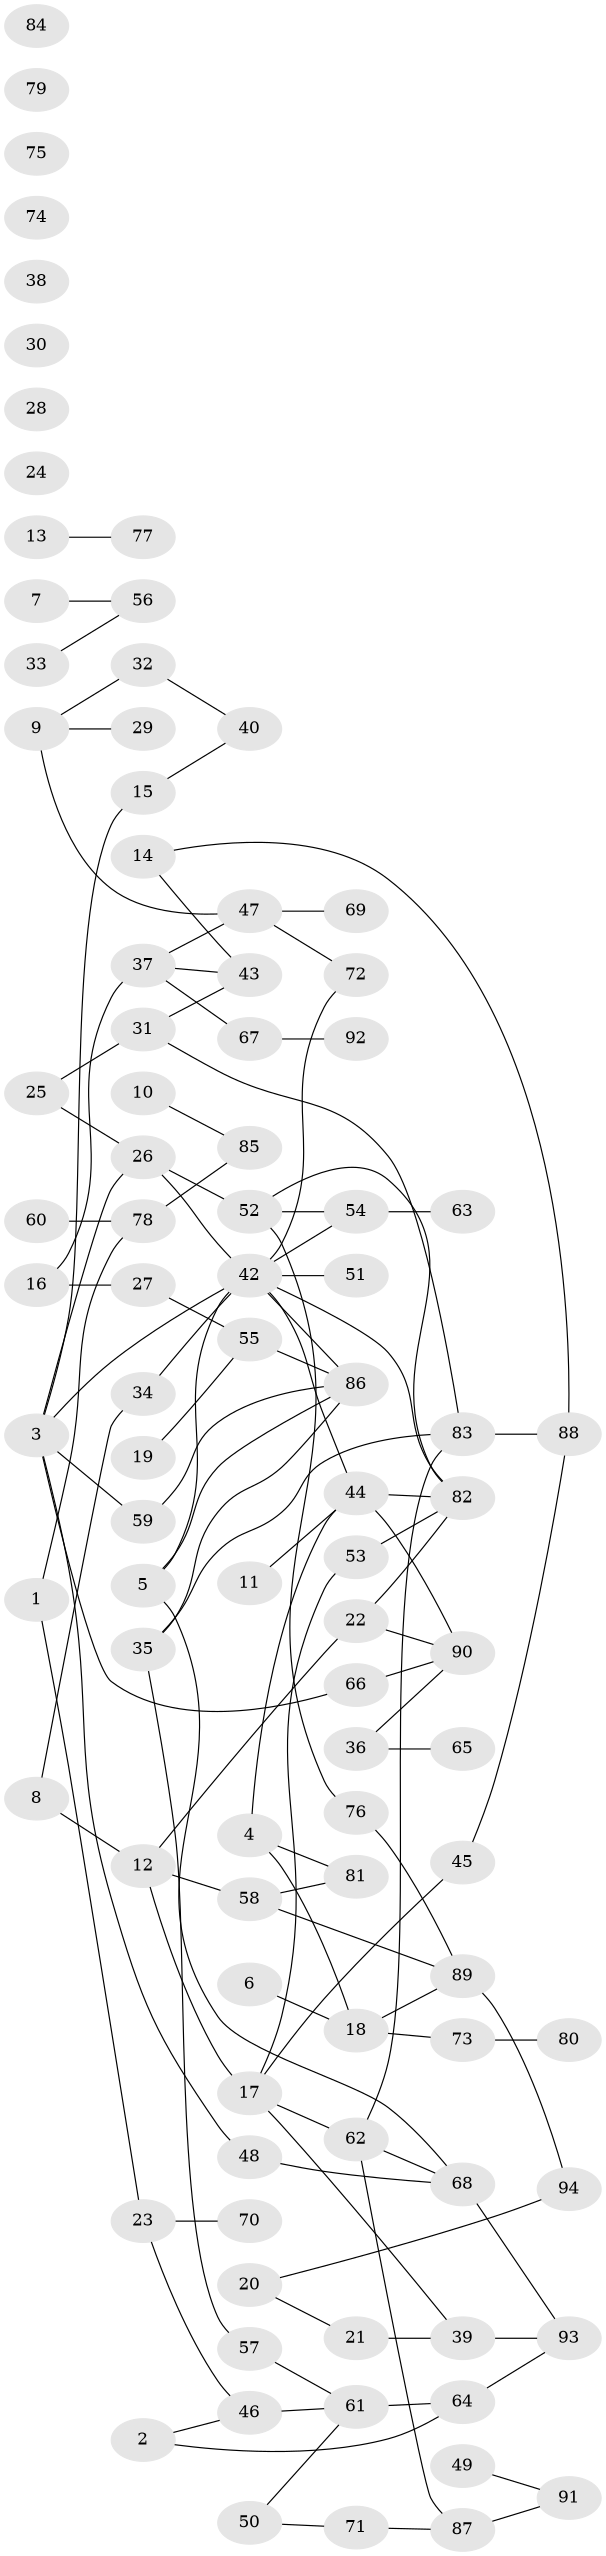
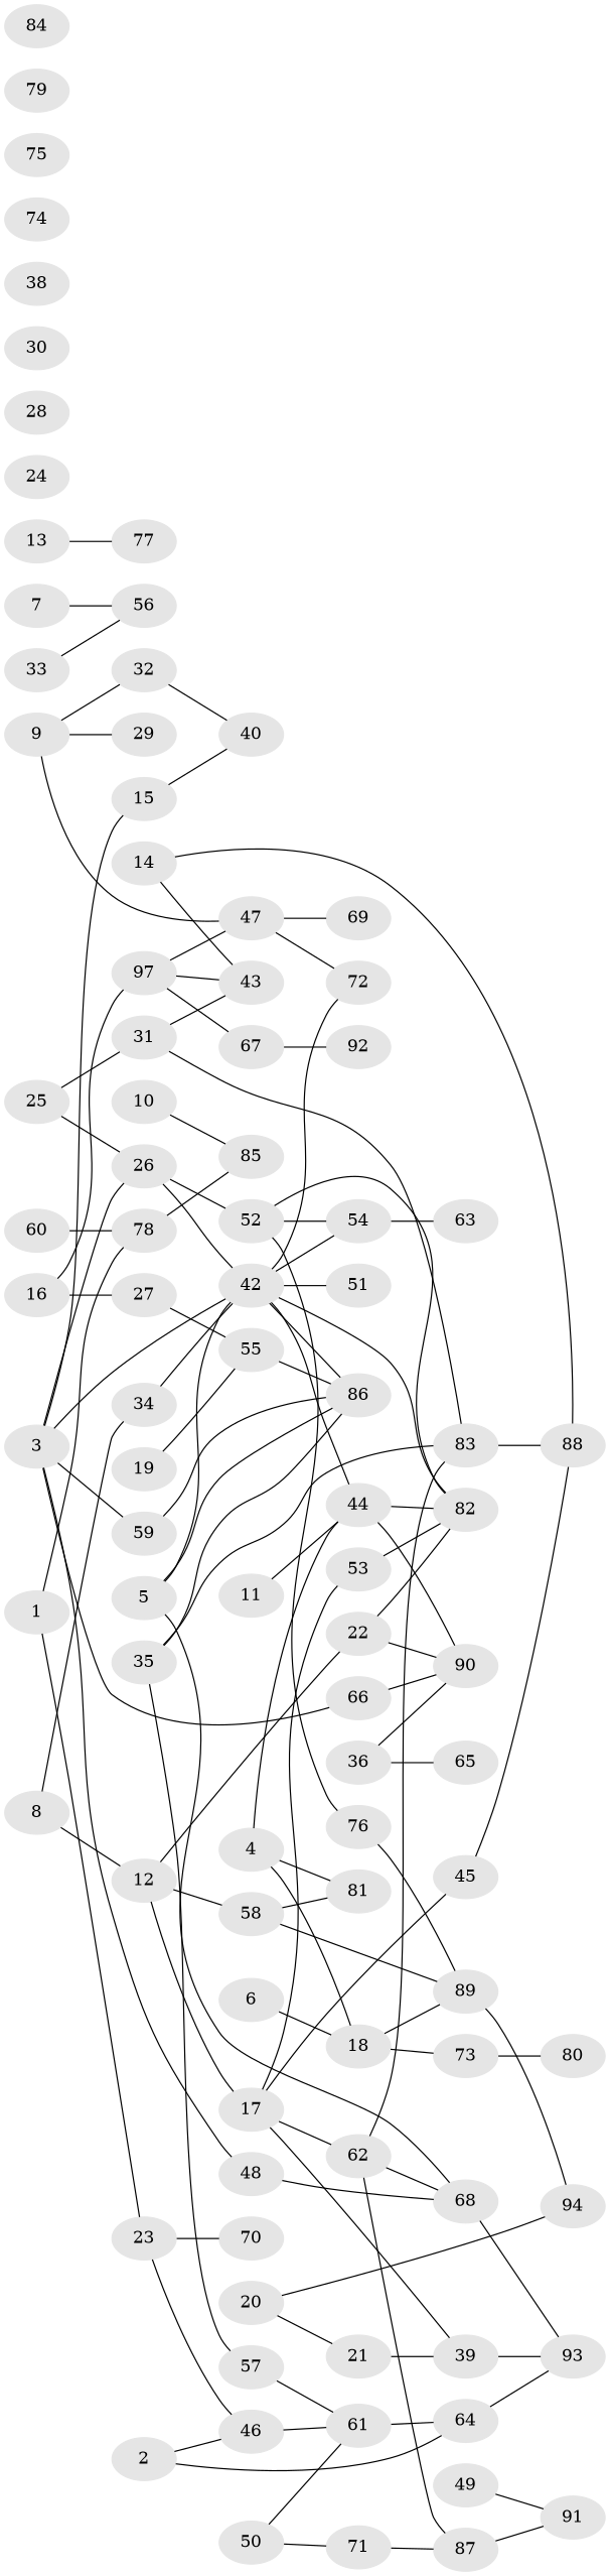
  graph {
    rankdir=LR
    node [color=gray90 style=filled]
    1
    23
    78
    46
    70
    85
    2
    64
    61
    93
    3
    15
    26
    42
    48
    59
    66
    40
    52
    44
    86
    82
    51
    54
    72
    68
    90
    4
    18
    81
    73
    89
    5
    6
    7
    56
    8
    12
    34
    17
    22
    58
    9
    29
    32
    47
    69
    10
    11
    39
    45
    53
    62
    13
    77
    14
    43
    88
    16
    27
-   37
+   37 [label=97]
    55
    67
    83
    87
    80
    94
    19
    20
    21
    24
    25
    31
    76
    28
    30
    33
    35
    57
    36
    65
    92
    38
    63
    49
    91
    50
    71
    60
    74
    75
    79
    84
    1 -- 23
    1 -- 78
    23 -- 46
    23 -- 70
    78 -- 85
    46 -- 61
    2 -- 46
    2 -- 64
    64 -- 93
    61 -- 64
    3 -- 15
    3 -- 26
    3 -- 42
    3 -- 48
    3 -- 59
    3 -- 66
    15 -- 40
    26 -- 42
    26 -- 52
    42 -- 44
    42 -- 86
    42 -- 82
    42 -- 51
    42 -- 54
    42 -- 72
    48 -- 68
    59 -- 86
    66 -- 90
    52 -- 82
    52 -- 54
    52 -- 76
    44 -- 82
    44 -- 90
    54 -- 63
    68 -- 93
    4 -- 44
    4 -- 18
    4 -- 81
    18 -- 73
    18 -- 89
    73 -- 80
    89 -- 94
    5 -- 42
    5 -- 86
    5 -- 68
    6 -- 18
    7 -- 56
    8 -- 12
    8 -- 34
    12 -- 17
    12 -- 22
    12 -- 58
    34 -- 42
    17 -- 39
    17 -- 45
    17 -- 53
    17 -- 62
    22 -- 82
    22 -- 90
    58 -- 81
    58 -- 89
    9 -- 29
    9 -- 32
    9 -- 47
    32 -- 40
    47 -- 72
    47 -- 69
    10 -- 85
    11 -- 44
    39 -- 93
    45 -- 88
    53 -- 82
    62 -- 68
    62 -- 83
    62 -- 87
    13 -- 77
    14 -- 43
    14 -- 88
    16 -- 27
    16 -- 37
    27 -- 55
    37 -- 47
    37 -- 43
    37 -- 67
    55 -- 86
    67 -- 92
    83 -- 88
    87 -- 91
    19 -- 55
    20 -- 94
    20 -- 21
    21 -- 39
    25 -- 26
    25 -- 31
    31 -- 43
    31 -- 83
    76 -- 89
    33 -- 56
    35 -- 86
    35 -- 83
    35 -- 57
    57 -- 61
    36 -- 90
    36 -- 65
    49 -- 91
    50 -- 61
    50 -- 71
    71 -- 87
    60 -- 78
  }
